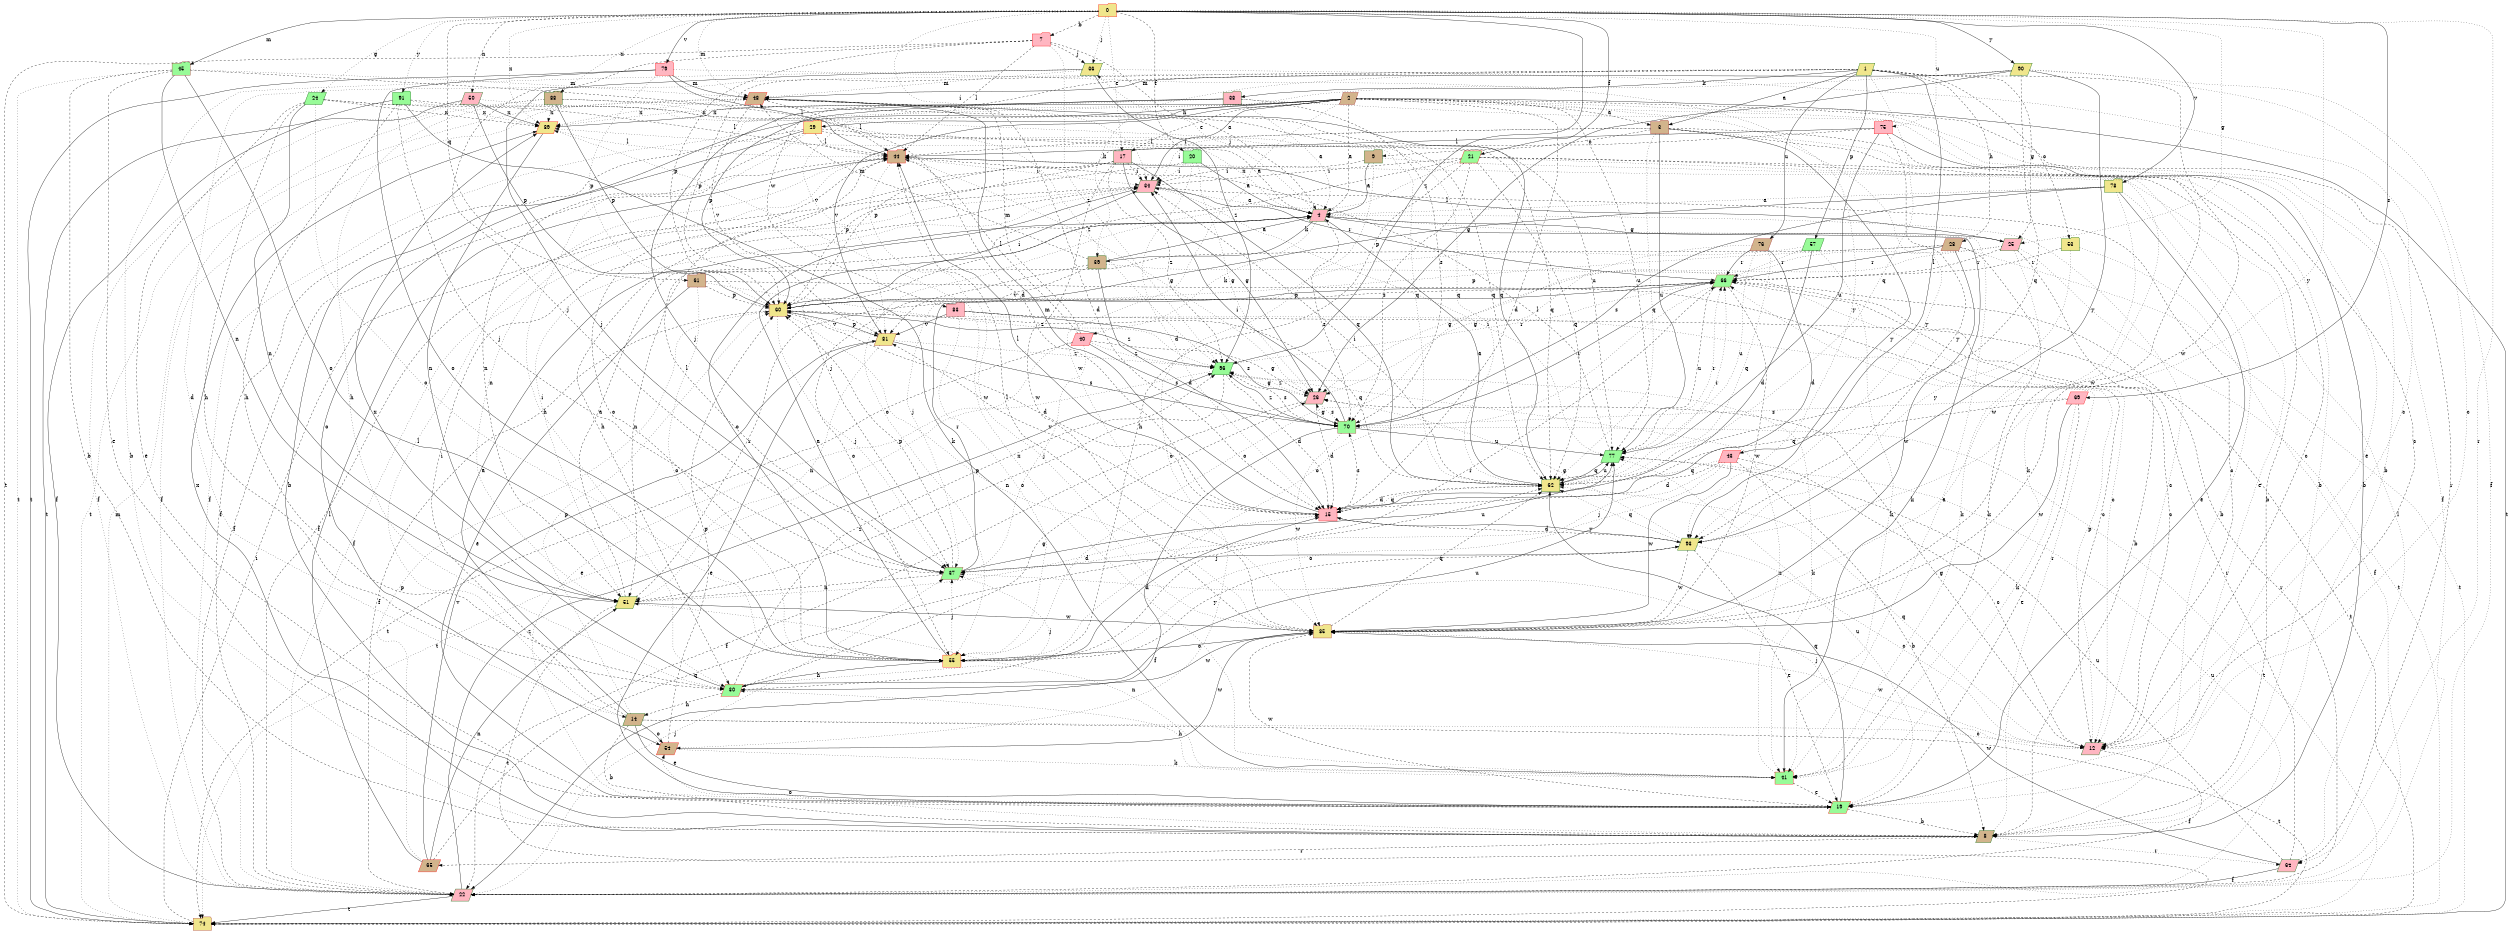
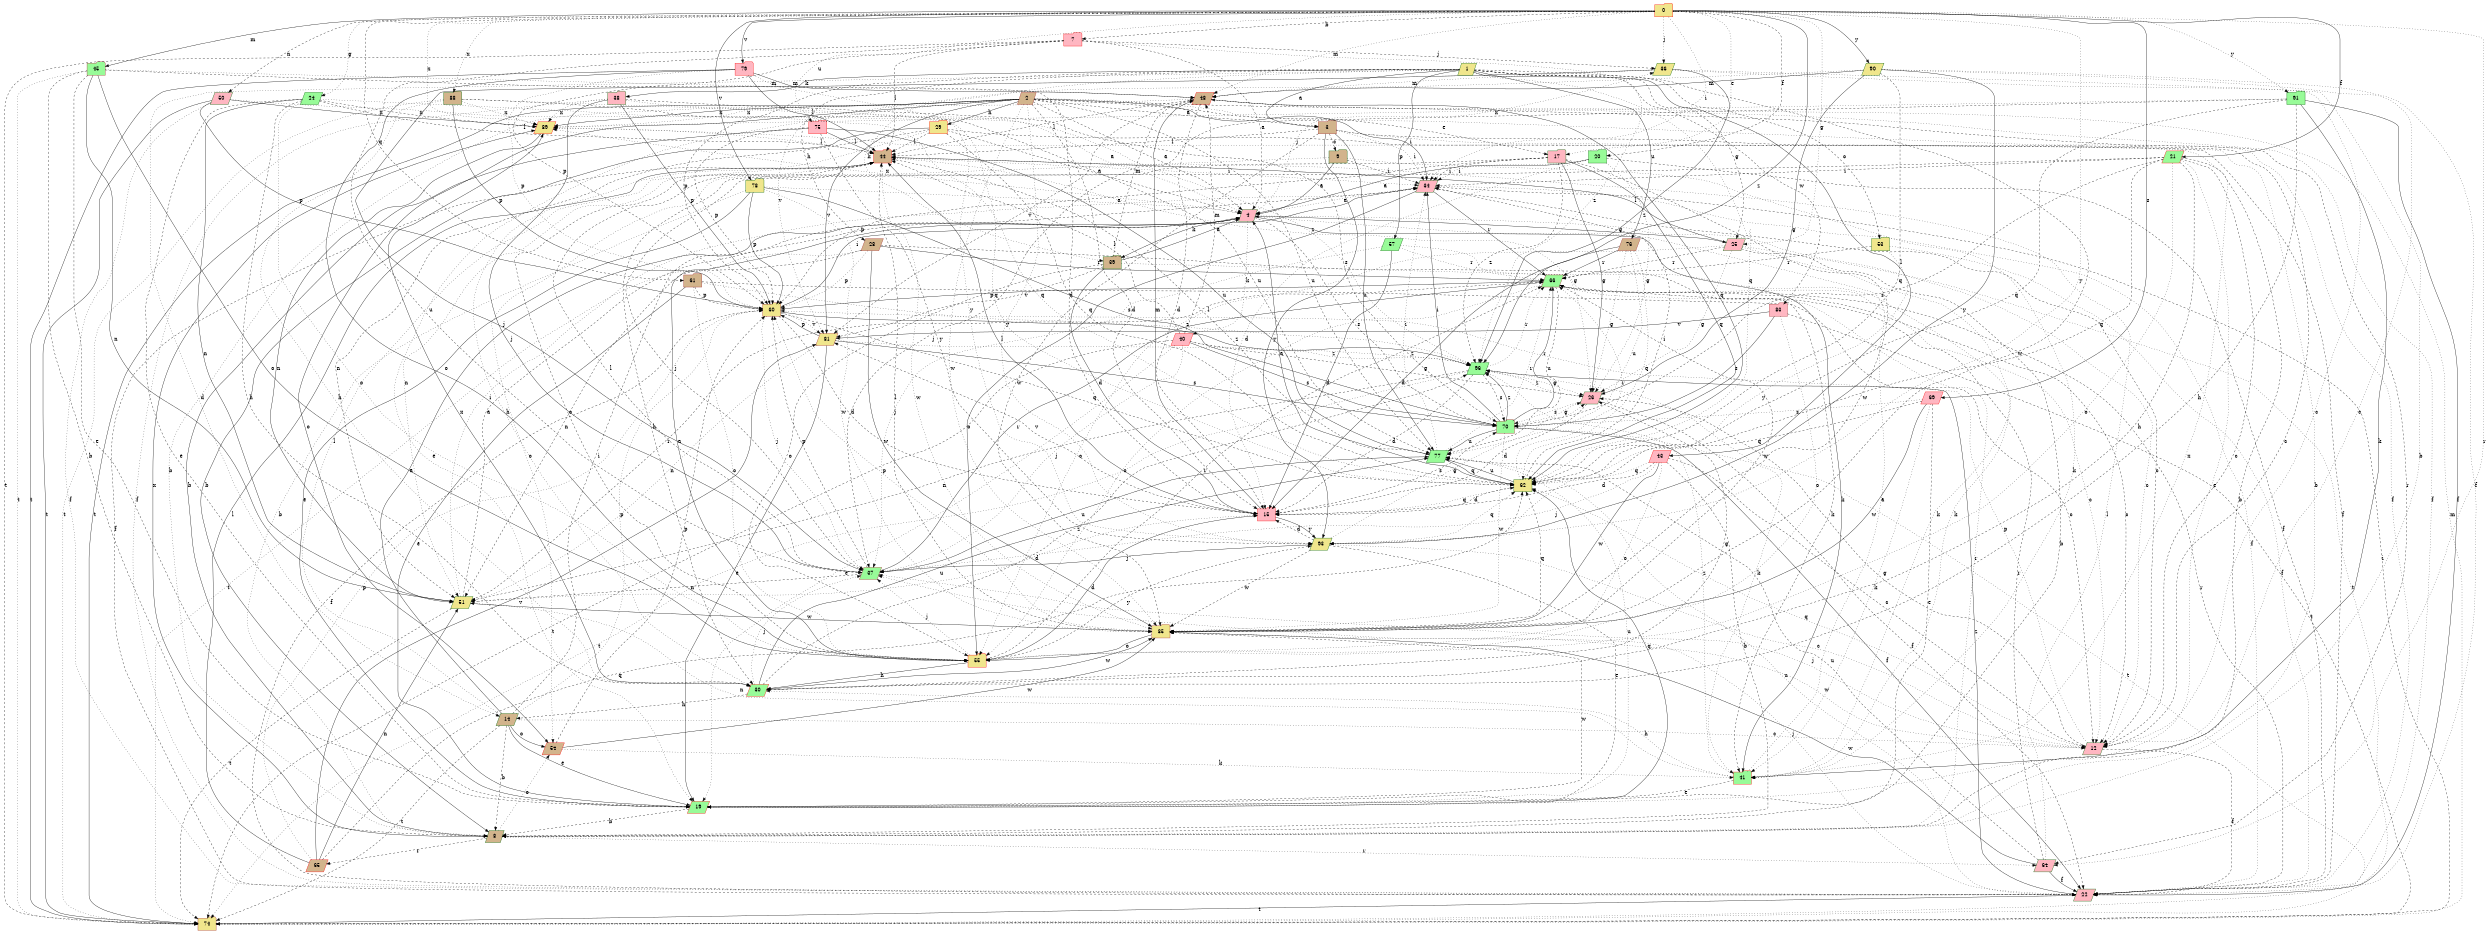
  strict digraph {
    node [color=darkgreen fillcolor=lightpink shape=parallelogram style=filled]
    edge [style=dotted]
    0 [color=red fillcolor=khaki shape=folder]
    7 [color=red shape=folder]
    17 [shape=folder]
    20 [fillcolor=palegreen shape=folder]
    21 [color=red fillcolor=palegreen]
    24 [fillcolor=palegreen]
    25
    34
    36 [fillcolor=khaki]
    45 [color=brown fillcolor=palegreen shape=folder]
    48 [color=red fillcolor=tan]
    50
    61 [color=brown fillcolor=tan shape=folder]
    64
    69 [color=red]
    75 [color=red shape=folder]
    78 [fillcolor=khaki shape=folder]
    79 [color=red shape=folder]
    88 [fillcolor=tan shape=folder]
    89 [color=red fillcolor=khaki]
    90 [fillcolor=khaki]
    91 [fillcolor=palegreen shape=folder]
    93 [fillcolor=khaki]
    96 [fillcolor=palegreen]
    60 [color=brown fillcolor=khaki shape=folder]
    4
    74 [color=brown fillcolor=khaki shape=folder]
    44 [color=red fillcolor=tan shape=folder]
    37 [color=brown fillcolor=palegreen]
    62 [fillcolor=khaki shape=folder]
    85 [color=brown fillcolor=khaki shape=folder]
    26
    30 [color=red fillcolor=palegreen]
    15 [color=red shape=folder]
    22
    8 [fillcolor=tan]
    19 [color=red fillcolor=palegreen]
    12
    70 [color=brown fillcolor=palegreen shape=folder]
    55 [color=red fillcolor=khaki shape=folder]
    51 [fillcolor=khaki]
    41 [color=red fillcolor=palegreen shape=folder]
    66 [color=brown fillcolor=palegreen]
    81 [color=brown fillcolor=khaki]
    77 [fillcolor=palegreen]
    1 [fillcolor=khaki]
    3 [color=brown fillcolor=tan shape=folder]
    14 [fillcolor=tan]
    28 [color=brown fillcolor=tan]
    38 [shape=folder]
    39 [fillcolor=tan shape=folder]
    43 [color=red]
    53 [fillcolor=khaki shape=folder]
    57 [fillcolor=palegreen]
    76 [color=brown fillcolor=tan]
    83 [color=brown shape=folder]
    9 [fillcolor=tan shape=folder]
    54 [color=red fillcolor=tan]
    2 [color=brown fillcolor=tan]
    29 [color=red fillcolor=khaki shape=folder]
    40 [color=red]
    65 [color=red fillcolor=tan]
    0 -> 7 [label=b style=dashed]
    0 -> 17 [label=e]
    0 -> 20 [label=f style=dashed]
    0 -> 21 [label=f style=solid]
    0 -> 24 [label=g]
    0 -> 25 [label=g]
    0 -> 34 [label=i]
    0 -> 36 [label=j]
    0 -> 45 [label=m style=solid]
    0 -> 48 [label=m]
    0 -> 50 [label=n style=dashed]
    0 -> 61 [label=q style=dashed]
    0 -> 64 [label=r]
    0 -> 69 [label=s style=solid]
    0 -> 75 [label=u]
    0 -> 78 [label=v style=solid]
    0 -> 79 [label=v style=solid]
    0 -> 88 [label=x]
    0 -> 89 [label=x]
    0 -> 90 [label=y style=solid]
    0 -> 91 [label=y]
    0 -> 93 [label=y]
    0 -> 96 [label=z style=solid]
    7 -> 36 [label=j style=dashed]
    7 -> 96 [label=z]
    7 -> 60 [label=p style=dashed]
    7 -> 4 [label=a style=dashed]
    7 -> 74 [label=t style=dashed]
    7 -> 44 [label=l style=dashed]
-   7 -> 37 [label=j style=dashed]
+   7 -> 37 [label=u style=dashed]
    17 -> 34 [label=i style=dashed]
    17 -> 96 [label=z style=dashed]
    17 -> 60 [label=p style=dashed]
    17 -> 62 [label=q style=solid]
    17 -> 85 [label=w style=dashed]
    17 -> 26 [label=g style=solid]
    17 -> 30 [label=h style=dashed]
    20 -> 34 [label=i]
    20 -> 4 [label=a style=solid]
    20 -> 26 [label=g]
    20 -> 15 [label=d]
    20 -> 22 [label=f style=dashed]
    21 -> 34 [label=i style=dashed]
    21 -> 37 [label=j style=dashed]
    21 -> 62 [label=q style=dashed]
    21 -> 30 [label=h style=dashed]
    21 -> 8 [label=b style=dashed]
    21 -> 19 [label=e]
    21 -> 12 [label=c style=dashed]
    21 -> 70 [label=s style=dashed]
    21 -> 55 [label=o]
    24 -> 89 [label=x style=dashed]
    24 -> 44 [label=l style=dashed]
    24 -> 62 [label=q]
    24 -> 30 [label=h style=dashed]
    24 -> 19 [label=e style=dashed]
    24 -> 55 [label=o]
    24 -> 51 [label=n style=solid]
    25 -> 74 [label=t]
    25 -> 44 [label=l style=solid]
    25 -> 26 [label=g]
    25 -> 8 [label=b style=dashed]
    25 -> 55 [label=o]
    25 -> 41 [label=k]
    25 -> 66 [label=r style=dashed]
    34 -> 4 [label=a]
    34 -> 22 [label=f]
    34 -> 12 [label=c style=dashed]
    34 -> 55 [label=o style=solid]
    34 -> 66 [label=r style=solid]
    36 -> 48 [label=m]
    36 -> 96 [label=z style=solid]
    36 -> 37 [label=j style=solid]
    36 -> 8 [label=b]
    36 -> 12 [label=c]
    45 -> 48 [label=m]
    45 -> 74 [label=t]
    45 -> 15 [label=d style=dashed]
    45 -> 8 [label=b style=dashed]
    45 -> 19 [label=e style=dashed]
    45 -> 55 [label=o style=solid]
    45 -> 51 [label=n style=solid]
    48 -> 89 [label=x]
    48 -> 44 [label=l style=dashed]
    48 -> 62 [label=q style=solid]
    48 -> 15 [label=d style=dashed]
    48 -> 22 [label=f]
    48 -> 81 [label=v style=dashed]
    50 -> 89 [label=x style=solid]
    50 -> 60 [label=p style=solid]
    50 -> 74 [label=t style=solid]
    50 -> 62 [label=q]
    50 -> 22 [label=f]
    61 -> 96 [label=z]
    61 -> 60 [label=p style=dashed]
    61 -> 19 [label=e style=solid]
    61 -> 12 [label=c style=dashed]
    61 -> 55 [label=o]
    64 -> 44 [label=l]
    64 -> 85 [label=w style=solid]
    64 -> 22 [label=f style=solid]
    64 -> 66 [label=r style=dashed]
    64 -> 77 [label=u style=dashed]
    69 -> 62 [label=q style=dashed]
    69 -> 85 [label=w style=solid]
    69 -> 19 [label=e style=dashed]
    69 -> 70 [label=s]
    69 -> 41 [label=k]
    75 -> 93 [label=y style=dashed]
    75 -> 60 [label=p style=dashed]
    75 -> 44 [label=l style=solid]
    75 -> 8 [label=b style=solid]
    75 -> 77 [label=u style=solid]
    78 -> 60 [label=p style=solid]
    78 -> 4 [label=a]
    78 -> 85 [label=w]
    78 -> 8 [label=b]
    78 -> 19 [label=e style=solid]
    78 -> 70 [label=s style=solid]
    79 -> 48 [label=m style=solid]
    79 -> 93 [label=y]
    79 -> 60 [label=p]
    79 -> 74 [label=t style=solid]
    79 -> 44 [label=l style=solid]
    79 -> 55 [label=o style=solid]
    88 -> 89 [label=x]
    88 -> 96 [label=z]
    88 -> 60 [label=p style=solid]
    88 -> 74 [label=t]
    88 -> 30 [label=h]
    88 -> 77 [label=u style=dashed]
    89 -> 44 [label=l]
    89 -> 51 [label=n style=solid]
    90 -> 48 [label=m style=solid]
    90 -> 93 [label=y style=solid]
    90 -> 62 [label=q style=dashed]
    90 -> 26 [label=g style=solid]
    90 -> 22 [label=f]
    90 -> 12 [label=c]
    90 -> 81 [label=v]
    91 -> 89 [label=x]
    91 -> 37 [label=j style=dashed]
    91 -> 62 [label=q style=dashed]
    91 -> 30 [label=h style=dashed]
    91 -> 22 [label=f style=solid]
    91 -> 41 [label=k style=solid]
    93 -> 37 [label=j style=solid]
    93 -> 62 [label=q]
    93 -> 85 [label=w style=dashed]
    93 -> 26 [label=g]
    93 -> 15 [label=d style=dashed]
    93 -> 19 [label=e style=dashed]
    93 -> 12 [label=c]
    96 -> 74 [label=t]
    96 -> 26 [label=g]
    96 -> 15 [label=d style=dashed]
    96 -> 70 [label=s style=dashed]
    96 -> 51 [label=n style=dashed]
    96 -> 41 [label=k]
    96 -> 66 [label=r]
    60 -> 34 [label=i style=solid]
    60 -> 96 [label=z style=solid]
    60 -> 37 [label=j]
    60 -> 62 [label=q style=dashed]
    60 -> 15 [label=d style=dashed]
    60 -> 22 [label=f style=dashed]
    60 -> 81 [label=v]
    4 -> 25 [label=g style=solid]
    4 -> 36 [label=j]
    4 -> 89 [label=x]
    4 -> 12 [label=c]
    4 -> 70 [label=s style=dashed]
    4 -> 41 [label=k style=solid]
    4 -> 39 [label=k style=solid]
    4 -> 40 [label=k]
    74 -> 34 [label=i style=dashed]
    74 -> 48 [label=m]
    44 -> 34 [label=i]
    44 -> 85 [label=w]
    44 -> 26 [label=g]
    44 -> 22 [label=f style=dashed]
    44 -> 55 [label=o style=dashed]
    44 -> 51 [label=n]
    37 -> 60 [label=p style=dashed]
    37 -> 44 [label=l style=dashed]
    37 -> 51 [label=n style=dashed]
    37 -> 66 [label=r style=solid]
    37 -> 77 [label=u style=solid]
    62 -> 34 [label=i style=dashed]
    62 -> 4 [label=a style=solid]
    62 -> 15 [label=d style=dashed]
    62 -> 66 [label=r]
    62 -> 77 [label=u style=solid]
    85 -> 60 [label=p]
    85 -> 44 [label=l style=dashed]
    85 -> 62 [label=q style=dashed]
    85 -> 55 [label=o style=solid]
    26 -> 96 [label=z]
    26 -> 15 [label=d style=dashed]
    26 -> 22 [label=f style=dashed]
    26 -> 70 [label=s]
    30 -> 89 [label=x style=solid]
    30 -> 96 [label=z style=dashed]
    30 -> 37 [label=j]
    30 -> 85 [label=w style=solid]
    30 -> 26 [label=g style=dashed]
    30 -> 77 [label=u style=solid]
    30 -> 14 [label=h style=dashed]
    15 -> 48 [label=m style=solid]
    15 -> 93 [label=y style=solid]
    15 -> 44 [label=l style=solid]
    15 -> 62 [label=q]
    15 -> 70 [label=s style=dashed]
    15 -> 81 [label=v style=dashed]
    22 -> 96 [label=z style=solid]
    22 -> 74 [label=t style=solid]
    22 -> 37 [label=j]
    22 -> 66 [label=r style=dashed]
    22 -> 77 [label=u]
    8 -> 64 [label=r]
    8 -> 89 [label=x style=solid]
    8 -> 66 [label=r]
    8 -> 54 [label=o]
    8 -> 65 [label=r style=dashed]
    19 -> 62 [label=q style=solid]
    19 -> 85 [label=w style=dashed]
    19 -> 8 [label=b style=dashed]
    19 -> 77 [label=u]
    12 -> 60 [label=p]
    12 -> 37 [label=j]
    12 -> 62 [label=q]
    12 -> 85 [label=w]
    12 -> 26 [label=g style=dashed]
    12 -> 22 [label=f style=dashed]
    70 -> 34 [label=i style=solid]
    70 -> 96 [label=z style=solid]
    70 -> 74 [label=t]
    70 -> 85 [label=w]
    70 -> 26 [label=g]
    70 -> 22 [label=f style=solid]
    70 -> 66 [label=r style=solid]
    70 -> 77 [label=u style=solid]
    55 -> 93 [label=y style=dashed]
    55 -> 4 [label=a style=solid]
    55 -> 37 [label=j]
    55 -> 30 [label=h style=solid]
    55 -> 15 [label=d style=solid]
    55 -> 66 [label=r style=dashed]
    51 -> 34 [label=i]
    51 -> 4 [label=a style=dashed]
    51 -> 74 [label=t style=dashed]
    51 -> 85 [label=w style=solid]
    51 -> 15 [label=d]
    51 -> 66 [label=r style=dashed]
    41 -> 89 [label=x]
    41 -> 96 [label=z]
    41 -> 4 [label=a]
    41 -> 30 [label=h]
    41 -> 19 [label=e style=dashed]
    41 -> 51 [label=n]
    66 -> 60 [label=p style=solid]
    66 -> 85 [label=w style=dashed]
    66 -> 12 [label=c style=dashed]
    66 -> 55 [label=o]
    66 -> 77 [label=u style=dashed]
    81 -> 96 [label=z]
    81 -> 60 [label=p style=solid]
    81 -> 19 [label=e style=solid]
    81 -> 70 [label=s style=solid]
    81 -> 51 [label=n]
    77 -> 34 [label=i]
    77 -> 44 [label=l style=dashed]
    77 -> 62 [label=q style=solid]
    77 -> 66 [label=r]
    1 -> 25 [label=g style=dashed]
    1 -> 60 [label=p style=dashed]
    1 -> 62 [label=q]
    1 -> 85 [label=w style=dashed]
    1 -> 3 [label=a style=solid]
    1 -> 14 [label=d]
    1 -> 28 [label=h style=dashed]
    1 -> 38 [label=k style=solid]
    1 -> 39 [label=k]
    1 -> 43 [label=l style=solid]
    1 -> 53 [label=o style=dashed]
    1 -> 57 [label=p style=solid]
    1 -> 76 [label=u style=solid]
    1 -> 83 [label=w style=dashed]
    3 -> 34 [label=i]
    3 -> 93 [label=y style=solid]
    3 -> 44 [label=l style=dashed]
-   3 -> 62 [label=q]
    3 -> 85 [label=w style=dashed]
    3 -> 8 [label=b]
    3 -> 12 [label=c style=dashed]
    3 -> 77 [label=u style=solid]
    3 -> 9 [label=c style=dashed]
    14 -> 34 [label=i style=dashed]
    14 -> 60 [label=p]
    14 -> 4 [label=a style=solid]
    14 -> 74 [label=t style=dashed]
    14 -> 44 [label=l]
    14 -> 8 [label=b style=dashed]
    14 -> 19 [label=e style=solid]
    14 -> 12 [label=c]
    14 -> 54 [label=o style=solid]
    28 -> 60 [label=p]
    28 -> 74 [label=t]
    28 -> 85 [label=w style=solid]
    28 -> 51 [label=n style=dashed]
    28 -> 41 [label=k style=dashed]
    28 -> 66 [label=r style=solid]
    38 -> 89 [label=x]
    38 -> 60 [label=p style=solid]
    38 -> 4 [label=a]
    38 -> 37 [label=j style=solid]
    38 -> 22 [label=f]
    38 -> 70 [label=s style=dashed]
    39 -> 48 [label=m style=dashed]
    39 -> 4 [label=a style=solid]
    39 -> 15 [label=d style=solid]
    39 -> 12 [label=c]
    39 -> 55 [label=o style=dashed]
    39 -> 81 [label=v style=dashed]
    43 -> 37 [label=j]
    43 -> 62 [label=q]
    43 -> 85 [label=w style=solid]
    43 -> 15 [label=d style=dashed]
    43 -> 8 [label=b style=dashed]
    43 -> 12 [label=c style=dashed]
    43 -> 55 [label=o]
    53 -> 93 [label=y]
    53 -> 22 [label=f]
    53 -> 66 [label=r style=dashed]
    57 -> 37 [label=j]
    57 -> 15 [label=d style=solid]
    57 -> 41 [label=k]
    57 -> 66 [label=r]
    76 -> 62 [label=q]
    76 -> 26 [label=g]
    76 -> 15 [label=d style=solid]
    76 -> 66 [label=r style=solid]
    76 -> 77 [label=u]
    83 -> 74 [label=t style=dashed]
    83 -> 70 [label=s style=solid]
    83 -> 55 [label=o]
    83 -> 81 [label=v style=solid]
    9 -> 34 [label=i style=dashed]
    9 -> 4 [label=a style=solid]
    9 -> 41 [label=k]
    9 -> 54 [label=o]
    54 -> 60 [label=p style=dashed]
    54 -> 85 [label=w style=solid]
    54 -> 41 [label=k]
    2 -> 17 [label=e style=dashed]
    2 -> 34 [label=i style=solid]
    2 -> 64 [label=r style=dashed]
    2 -> 89 [label=x style=solid]
    2 -> 93 [label=y]
    2 -> 4 [label=a style=dashed]
    2 -> 74 [label=t style=solid]
    2 -> 85 [label=w]
    2 -> 15 [label=d style=dashed]
    2 -> 22 [label=f]
    2 -> 8 [label=b]
    2 -> 19 [label=e]
    2 -> 81 [label=v style=solid]
    2 -> 77 [label=u style=dashed]
    2 -> 3 [label=a style=dashed]
    2 -> 54 [label=o style=solid]
    2 -> 29 [label=h style=solid]
    29 -> 4 [label=a style=dashed]
    29 -> 44 [label=l style=dashed]
    29 -> 62 [label=q style=dashed]
    29 -> 30 [label=h]
    29 -> 22 [label=f style=dashed]
    29 -> 8 [label=b style=solid]
    29 -> 51 [label=n style=dashed]
    40 -> 48 [label=m style=dashed]
    40 -> 96 [label=z]
    40 -> 74 [label=t style=dashed]
    40 -> 44 [label=l style=dashed]
    40 -> 37 [label=j]
    40 -> 26 [label=g style=dashed]
    40 -> 19 [label=e]
    40 -> 70 [label=s style=solid]
    65 -> 60 [label=p]
    65 -> 44 [label=l style=solid]
    65 -> 62 [label=q style=dashed]
    65 -> 51 [label=n style=solid]
    65 -> 81 [label=v style=solid]
  }
